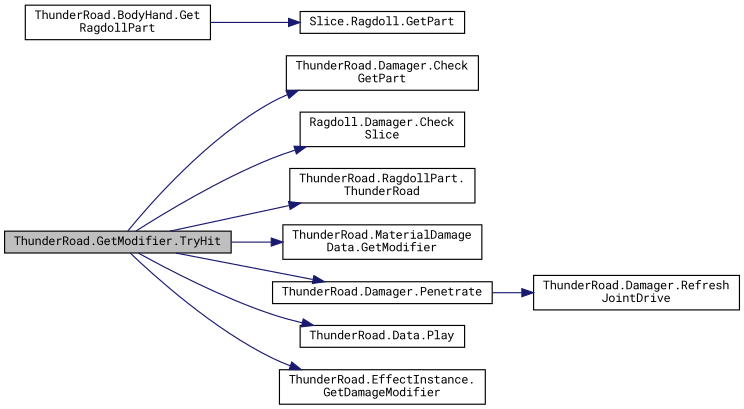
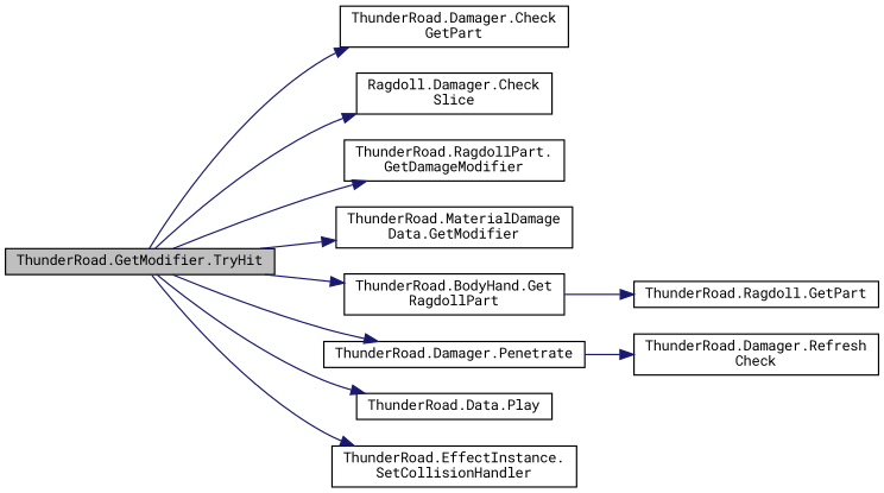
  digraph {
    fontname="Roboto Mono"
    rankdir=LR
    node [color=black fillcolor=white fontname="Roboto Mono" fontsize=10 shape=record style=filled]
    edge [color=midnightblue fontname="Roboto Mono" fontsize=10 labelfontname=Helvetica labelfontsize=10 style=solid]
    n1 [fillcolor=grey75 fontcolor=black height=0.2 label="ThunderRoad.GetModifier.TryHit" width=0.4]
    n2 [height=0.2 label="ThunderRoad.Damager.Check\lGetPart" width=0.4]
    n3 [height=0.2 label="Ragdoll.Damager.Check\lSlice" width=0.4]
-   n4 [height=0.2 label="ThunderRoad.RagdollPart.\lThunderRoad" width=0.4]
+   n4 [height=0.2 label="ThunderRoad.RagdollPart.\lGetDamageModifier" width=0.4]
    n5 [height=0.2 label="ThunderRoad.MaterialDamage\lData.GetModifier" width=0.4]
    n6 [height=0.2 label="ThunderRoad.BodyHand.Get\lRagdollPart" width=0.4]
    n7 [height=0.2 label="ThunderRoad.Damager.Penetrate" width=0.4]
    n8 [height=0.2 label="ThunderRoad.Data.Play" width=0.4]
-   n9 [height=0.2 label="ThunderRoad.EffectInstance.\lGetDamageModifier" width=0.4]
-   n10 [height=0.2 label="Slice.Ragdoll.GetPart" width=0.4]
-   n11 [height=0.2 label="ThunderRoad.Damager.Refresh\lJointDrive" width=0.4]
+   n9 [height=0.2 label="ThunderRoad.EffectInstance.\lSetCollisionHandler" width=0.4]
+   n10 [height=0.2 label="ThunderRoad.Ragdoll.GetPart" width=0.4]
+   n11 [height=0.2 label="ThunderRoad.Damager.Refresh\lCheck" width=0.4]
    n1 -> n2
    n1 -> n3
    n1 -> n4
    n1 -> n5
+   n1 -> n6
    n1 -> n7
    n1 -> n8
    n1 -> n9
    n6 -> n10
    n7 -> n11
  }
